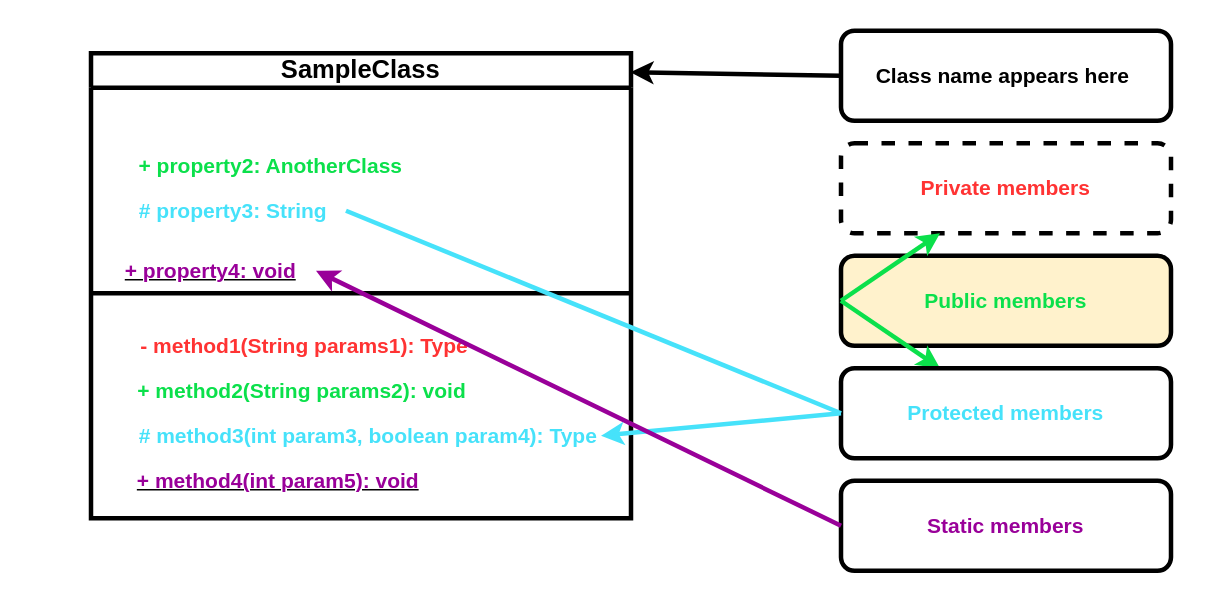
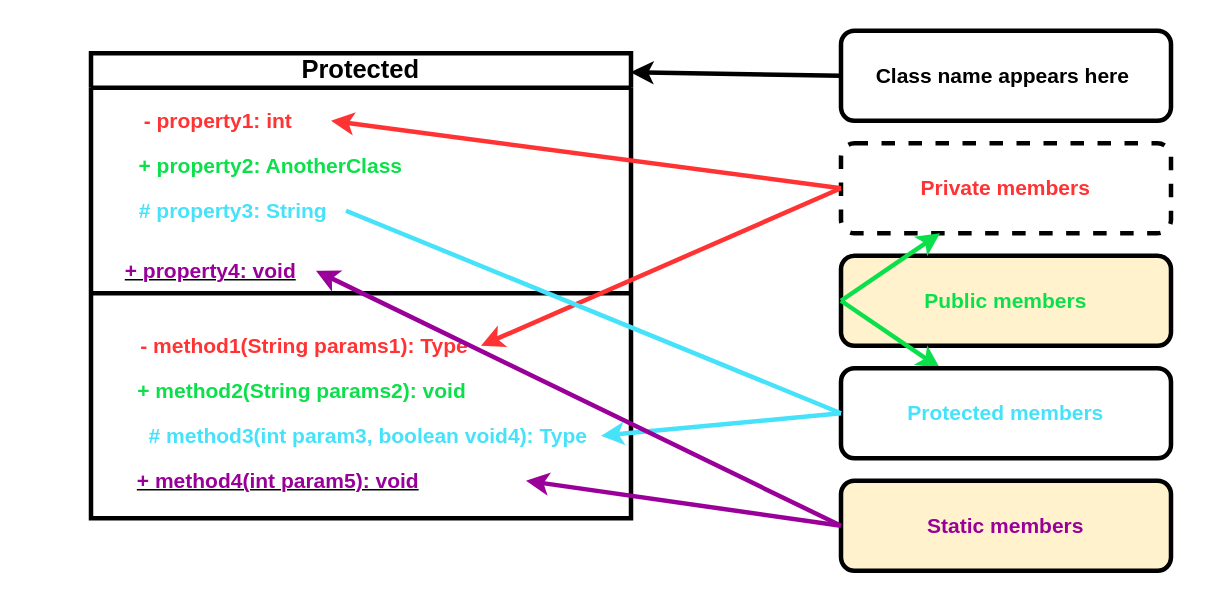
  <mxCell id="0" />
  <mxCell id="1" parent="0" />
  <mxCell id="2" value="" style="rounded=1;whiteSpace=wrap;html=1;strokeWidth=3;fontSize=14;" parent="1" vertex="1"><mxGeometry x="560" y="20" width="220" height="60" as="geometry" /></mxCell>
- <mxCell id="3" value="&lt;font style=&quot;font-size: 17px;&quot;&gt;SampleClass&lt;/font&gt;" style="swimlane;whiteSpace=wrap;html=1;strokeWidth=3;startSize=23;fillColor=default;gradientColor=none;strokeColor=default;swimlaneFillColor=default;" parent="1" vertex="1"><mxGeometry x="60" y="35" width="360" height="310" as="geometry" /></mxCell>
+ <mxCell id="3" value="&lt;font style=&quot;font-size: 17px;&quot;&gt;Protected&lt;/font&gt;" style="swimlane;whiteSpace=wrap;html=1;strokeWidth=3;startSize=23;fillColor=default;gradientColor=none;strokeColor=default;swimlaneFillColor=default;" parent="1" vertex="1"><mxGeometry x="60" y="35" width="360" height="310" as="geometry" /></mxCell>
+ <mxCell id="4" value="&lt;b&gt;&lt;font color=&quot;#ff3333&quot; style=&quot;font-size: 14px;&quot;&gt;- property1: int&lt;/font&gt;&lt;/b&gt;" style="text;html=1;strokeColor=none;fillColor=none;align=center;verticalAlign=middle;whiteSpace=wrap;rounded=0;" parent="3" vertex="1"><mxGeometry x="10" y="30" width="150" height="30" as="geometry" /></mxCell>
  <mxCell id="5" value="&lt;b&gt;&lt;font color=&quot;#0be04b&quot; style=&quot;font-size: 14px;&quot;&gt;+ property2: AnotherClass&lt;/font&gt;&lt;/b&gt;" style="text;html=1;strokeColor=none;fillColor=none;align=center;verticalAlign=middle;whiteSpace=wrap;rounded=0;" parent="3" vertex="1"><mxGeometry x="25" y="60" width="190" height="30" as="geometry" /></mxCell>
  <mxCell id="6" value="&lt;b&gt;&lt;font color=&quot;#46e2fa&quot; style=&quot;font-size: 14px;&quot;&gt;# property3: String&lt;/font&gt;&lt;/b&gt;" style="text;html=1;strokeColor=none;fillColor=none;align=center;verticalAlign=middle;whiteSpace=wrap;rounded=0;" parent="3" vertex="1"><mxGeometry x="20" y="90" width="150" height="30" as="geometry" /></mxCell>
  <mxCell id="7" value="&lt;b&gt;&lt;font color=&quot;#ff3333&quot; style=&quot;font-size: 14px;&quot;&gt;- method1(String params1): Type&lt;/font&gt;&lt;/b&gt;" style="text;html=1;strokeColor=none;fillColor=none;align=center;verticalAlign=middle;whiteSpace=wrap;rounded=0;" parent="3" vertex="1"><mxGeometry x="25" y="180" width="235" height="30" as="geometry" /></mxCell>
  <mxCell id="8" value="&lt;b&gt;&lt;font color=&quot;#0be04b&quot; style=&quot;font-size: 14px;&quot;&gt;&amp;nbsp; &amp;nbsp;+ method2(String params2): void&lt;/font&gt;&lt;/b&gt;" style="text;html=1;strokeColor=none;fillColor=none;align=center;verticalAlign=middle;whiteSpace=wrap;rounded=0;" parent="3" vertex="1"><mxGeometry x="10" y="210" width="250" height="30" as="geometry" /></mxCell>
- <mxCell id="9" value="&lt;b&gt;&lt;font color=&quot;#46e2fa&quot; style=&quot;font-size: 14px;&quot;&gt;# method3(int param3, boolean param4): Type&lt;/font&gt;&lt;/b&gt;" style="text;html=1;strokeColor=none;fillColor=none;align=center;verticalAlign=middle;whiteSpace=wrap;rounded=0;" parent="3" vertex="1"><mxGeometry x="10" y="240" width="350" height="30" as="geometry" /></mxCell>
+ <mxCell id="9" value="&lt;b&gt;&lt;font color=&quot;#46e2fa&quot; style=&quot;font-size: 14px;&quot;&gt;# method3(int param3, boolean void4): Type&lt;/font&gt;&lt;/b&gt;" style="text;html=1;strokeColor=none;fillColor=none;align=center;verticalAlign=middle;whiteSpace=wrap;rounded=0;" parent="3" vertex="1"><mxGeometry x="10" y="240" width="350" height="30" as="geometry" /></mxCell>
  <mxCell id="10" value="&lt;b&gt;&lt;u&gt;&lt;font color=&quot;#990099&quot; style=&quot;font-size: 14px;&quot;&gt;+ property4: void&lt;/font&gt;&lt;/u&gt;&lt;/b&gt;" style="text;html=1;strokeColor=none;fillColor=none;align=center;verticalAlign=middle;whiteSpace=wrap;rounded=0;" parent="3" vertex="1"><mxGeometry x="10" y="130" width="140" height="30" as="geometry" /></mxCell>
  <mxCell id="11" value="&lt;b&gt;&lt;u&gt;&lt;font color=&quot;#990099&quot; style=&quot;font-size: 14px;&quot;&gt;+ method4(int param5): void&lt;/font&gt;&lt;/u&gt;&lt;/b&gt;" style="text;html=1;strokeColor=none;fillColor=none;align=center;verticalAlign=middle;whiteSpace=wrap;rounded=0;" parent="3" vertex="1"><mxGeometry x="-40" y="270" width="330" height="30" as="geometry" /></mxCell>
  <mxCell id="12" value="" style="endArrow=none;html=1;fontSize=14;strokeWidth=3;" parent="1" edge="1"><mxGeometry width="50" height="50" relative="1" as="geometry"><mxPoint x="60" y="195" as="sourcePoint" /><mxPoint x="420" y="195" as="targetPoint" /></mxGeometry></mxCell>
  <mxCell id="13" value="&lt;b&gt;Class name appears here&amp;nbsp;&lt;/b&gt;" style="text;html=1;strokeColor=none;fillColor=none;align=center;verticalAlign=middle;whiteSpace=wrap;rounded=0;strokeWidth=3;fontSize=14;" parent="1" vertex="1"><mxGeometry x="545" y="35" width="250" height="30" as="geometry" /></mxCell>
  <mxCell id="14" value="" style="endArrow=classic;html=1;strokeWidth=3;fontSize=14;exitX=0;exitY=0.5;exitDx=0;exitDy=0;entryX=0.999;entryY=0.041;entryDx=0;entryDy=0;entryPerimeter=0;" parent="1" source="2" target="3" edge="1"><mxGeometry width="50" height="50" relative="1" as="geometry"><mxPoint x="390" y="155" as="sourcePoint" /><mxPoint x="450" y="35" as="targetPoint" /></mxGeometry></mxCell>
  <mxCell id="15" value="&lt;b&gt;&lt;font color=&quot;#ff3333&quot;&gt;Private members&lt;/font&gt;&lt;/b&gt;" style="rounded=1;whiteSpace=wrap;html=1;strokeWidth=3;fontSize=14;dashed=1;" parent="1" vertex="1"><mxGeometry x="560" y="95" width="220" height="60" as="geometry" /></mxCell>
+ <mxCell id="16" value="" style="endArrow=classic;html=1;strokeWidth=3;fontSize=14;entryX=1;entryY=0.5;entryDx=0;entryDy=0;exitX=0;exitY=0.5;exitDx=0;exitDy=0;fillColor=#e51400;strokeColor=#FF3333;" parent="1" source="15" target="4" edge="1"><mxGeometry width="50" height="50" relative="1" as="geometry"><mxPoint x="545" y="124.784" as="sourcePoint" /><mxPoint x="421.08" y="124.57" as="targetPoint" /></mxGeometry></mxCell>
+ <mxCell id="17" value="" style="endArrow=classic;html=1;strokeWidth=3;fontSize=14;entryX=1;entryY=0.5;entryDx=0;entryDy=0;exitX=0;exitY=0.5;exitDx=0;exitDy=0;fillColor=#e51400;strokeColor=#FF3333;" parent="1" source="15" target="7" edge="1"><mxGeometry width="50" height="50" relative="1" as="geometry"><mxPoint x="550" y="135" as="sourcePoint" /><mxPoint x="230" y="90" as="targetPoint" /></mxGeometry></mxCell>
  <mxCell id="18" value="&lt;b&gt;&lt;font color=&quot;#0be04b&quot;&gt;Public members&lt;/font&gt;&lt;/b&gt;" style="rounded=1;whiteSpace=wrap;html=1;strokeWidth=3;fontSize=14;fillColor=#fff2cc;" parent="1" vertex="1"><mxGeometry x="560" y="170" width="220" height="60" as="geometry" /></mxCell>
  <mxCell id="19" value="" style="endArrow=classic;html=1;strokeWidth=3;fontSize=14;exitX=0;exitY=0.5;exitDx=0;exitDy=0;fillColor=#60a917;strokeColor=#0BE04B;" parent="1" source="18" target="15" edge="1"><mxGeometry width="50" height="50" relative="1" as="geometry"><mxPoint x="545" y="199.784" as="sourcePoint" /><mxPoint x="220" y="155" as="targetPoint" /></mxGeometry></mxCell>
  <mxCell id="20" value="" style="endArrow=classic;html=1;strokeWidth=3;fontSize=14;exitX=0;exitY=0.5;exitDx=0;exitDy=0;fillColor=#60a917;strokeColor=#0BE04B;" parent="1" source="18" target="21" edge="1"><mxGeometry width="50" height="50" relative="1" as="geometry"><mxPoint x="550" y="210" as="sourcePoint" /><mxPoint x="320" y="305" as="targetPoint" /></mxGeometry></mxCell>
  <mxCell id="21" value="&lt;b&gt;&lt;font color=&quot;#46e2fa&quot;&gt;Protected members&lt;/font&gt;&lt;/b&gt;" style="rounded=1;whiteSpace=wrap;html=1;strokeWidth=3;fontSize=14;" parent="1" vertex="1"><mxGeometry x="560" y="245" width="220" height="60" as="geometry" /></mxCell>
  <mxCell id="22" value="" style="endArrow=none;html=1;strokeWidth=3;fontSize=14;entryX=1;entryY=0.5;entryDx=0;entryDy=0;exitX=0;exitY=0.5;exitDx=0;exitDy=0;fillColor=#0050ef;strokeColor=#46E2FA;" parent="1" source="21" target="6" edge="1"><mxGeometry width="50" height="50" relative="1" as="geometry"><mxPoint x="545" y="274.784" as="sourcePoint" /><mxPoint x="275" y="185" as="targetPoint" /></mxGeometry></mxCell>
  <mxCell id="23" value="" style="endArrow=classic;html=1;strokeWidth=3;fontSize=14;exitX=0;exitY=0.5;exitDx=0;exitDy=0;fillColor=#0050ef;strokeColor=#46E2FA;" parent="1" source="21" edge="1"><mxGeometry width="50" height="50" relative="1" as="geometry"><mxPoint x="550" y="285" as="sourcePoint" /><mxPoint x="400" y="290" as="targetPoint" /></mxGeometry></mxCell>
- <mxCell id="24" value="&lt;b&gt;&lt;font color=&quot;#990099&quot;&gt;Static members&lt;/font&gt;&lt;/b&gt;" style="rounded=1;whiteSpace=wrap;html=1;strokeWidth=3;fontSize=14;" parent="1" vertex="1"><mxGeometry x="560" y="320" width="220" height="60" as="geometry" /></mxCell>
+ <mxCell id="24" value="&lt;b&gt;&lt;font color=&quot;#990099&quot;&gt;Static members&lt;/font&gt;&lt;/b&gt;" style="rounded=1;whiteSpace=wrap;html=1;strokeWidth=3;fontSize=14;fillColor=#fff2cc;" parent="1" vertex="1"><mxGeometry x="560" y="320" width="220" height="60" as="geometry" /></mxCell>
  <mxCell id="25" value="" style="endArrow=classic;html=1;strokeWidth=3;fontSize=14;entryX=1;entryY=0.5;entryDx=0;entryDy=0;exitX=0;exitY=0.5;exitDx=0;exitDy=0;fillColor=#f0a30a;strokeColor=#990099;" parent="1" source="24" target="10" edge="1"><mxGeometry width="50" height="50" relative="1" as="geometry"><mxPoint x="545" y="349.784" as="sourcePoint" /><mxPoint x="230" y="215" as="targetPoint" /></mxGeometry></mxCell>
+ <mxCell id="26" value="" style="endArrow=classic;html=1;strokeWidth=3;fontSize=14;exitX=0;exitY=0.5;exitDx=0;exitDy=0;entryX=1;entryY=0.5;entryDx=0;entryDy=0;fillColor=#f0a30a;strokeColor=#990099;" parent="1" source="24" target="11" edge="1"><mxGeometry width="50" height="50" relative="1" as="geometry"><mxPoint x="550" y="360" as="sourcePoint" /><mxPoint x="400" y="365" as="targetPoint" /></mxGeometry></mxCell>
